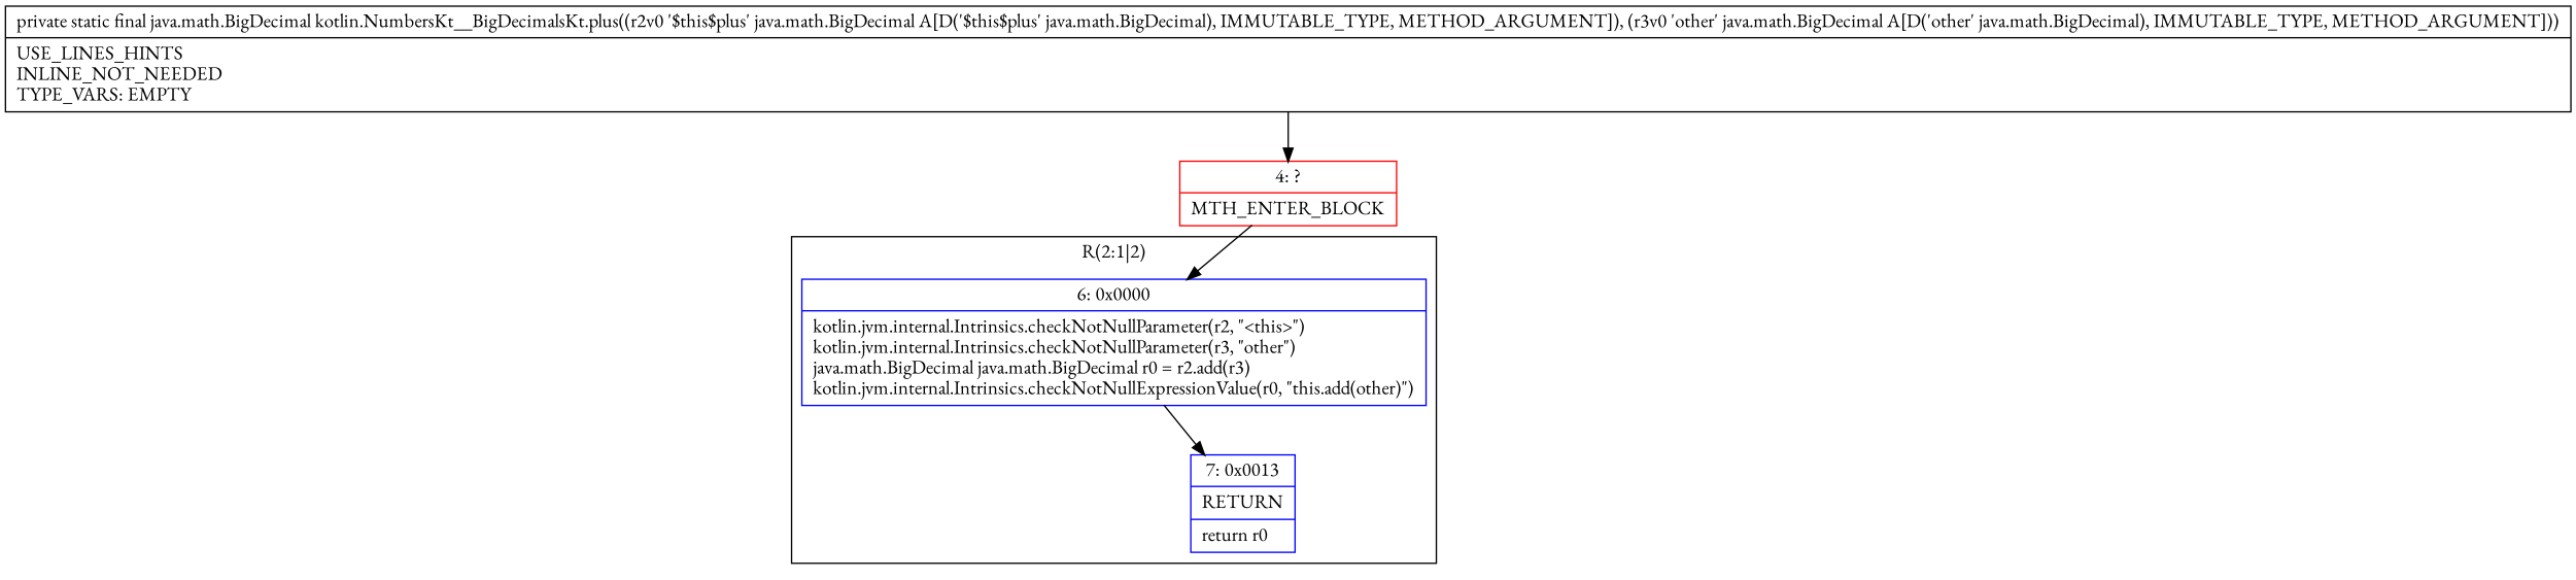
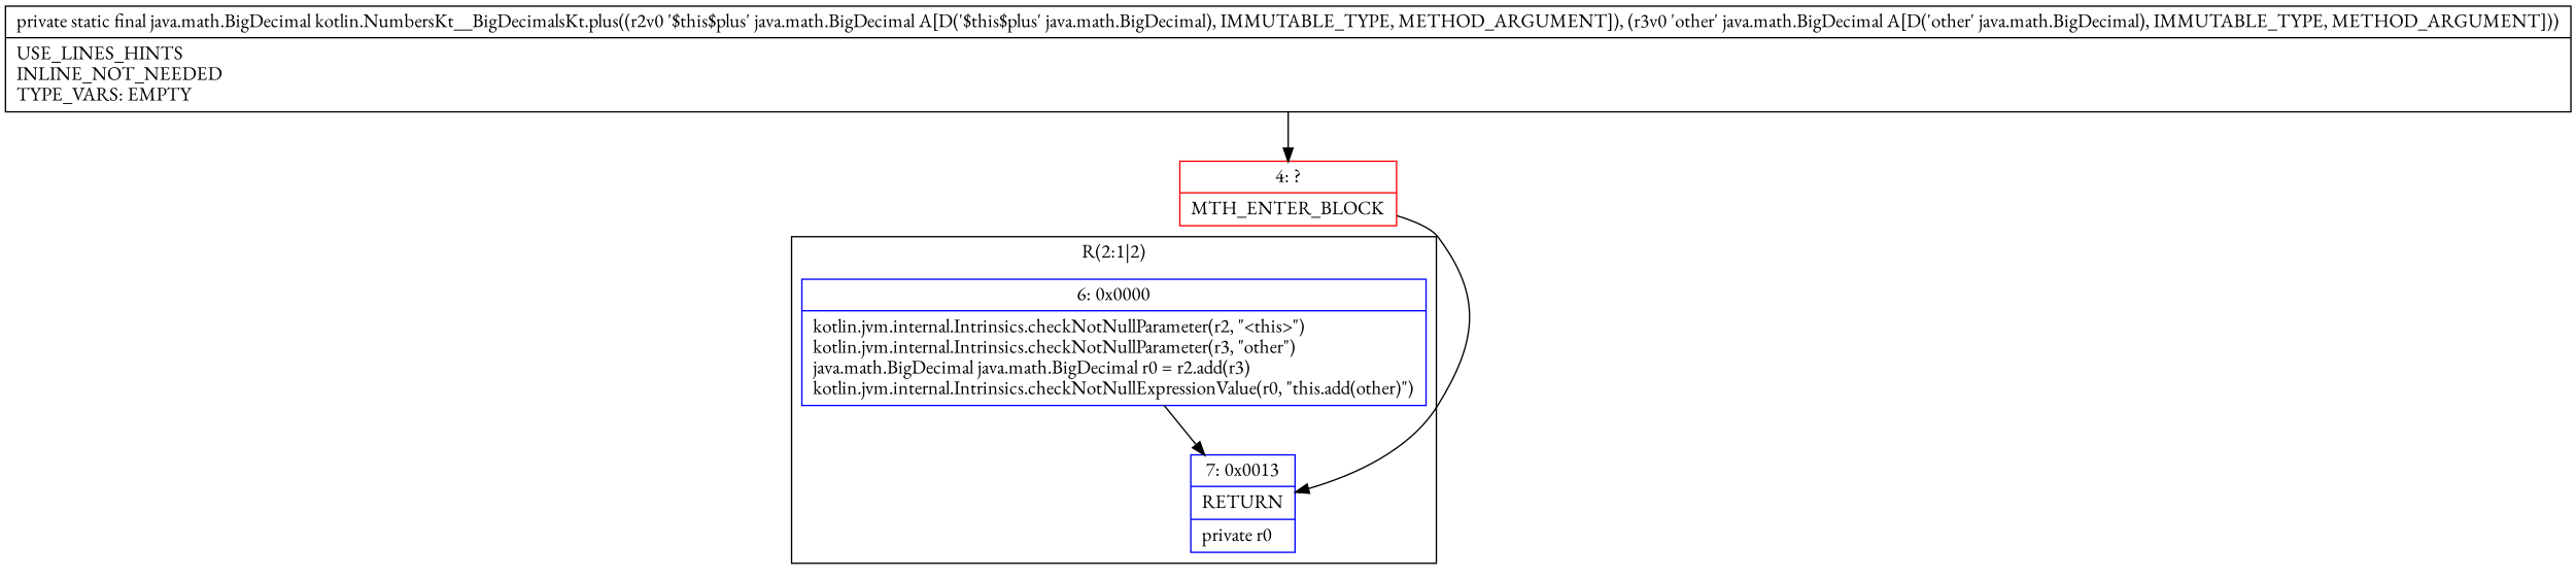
  digraph {
    fontname="EB Garamond"
    node [color=blue fontname="EB Garamond" shape=record]
    edge [fontname="EB Garamond"]
    n1 [label="{6\:\ 0x0000|kotlin.jvm.internal.Intrinsics.checkNotNullParameter(r2, \"\<this\>\")\lkotlin.jvm.internal.Intrinsics.checkNotNullParameter(r3, \"other\")\ljava.math.BigDecimal java.math.BigDecimal r0 = r2.add(r3)\lkotlin.jvm.internal.Intrinsics.checkNotNullExpressionValue(r0, \"this.add(other)\")\l}"]
-   n2 [label="{7\:\ 0x0013|RETURN\l|return r0\l}"]
+   n2 [label="{7\:\ 0x0013|RETURN\l|private r0\l}"]
    n3 [color=red label="{4\:\ ?|MTH_ENTER_BLOCK\l}"]
    n4 [label="{private static final java.math.BigDecimal kotlin.NumbersKt__BigDecimalsKt.plus((r2v0 '$this$plus' java.math.BigDecimal A[D('$this$plus' java.math.BigDecimal), IMMUTABLE_TYPE, METHOD_ARGUMENT]), (r3v0 'other' java.math.BigDecimal A[D('other' java.math.BigDecimal), IMMUTABLE_TYPE, METHOD_ARGUMENT]))  | USE_LINES_HINTS\lINLINE_NOT_NEEDED\lTYPE_VARS: EMPTY\l}" color=""]
    subgraph cluster_1 {
      label="R(2:1|2)"
      n1
      n2
    }
    n1 -> n2
-   n3 -> n1
+   n3 -> n2
    n4 -> n3
  }
